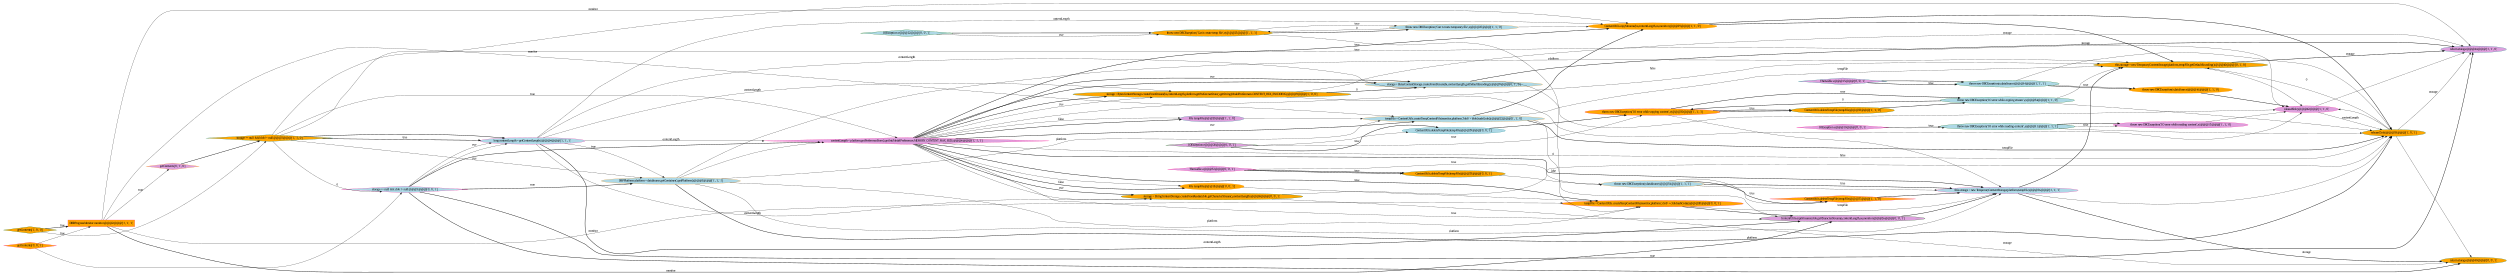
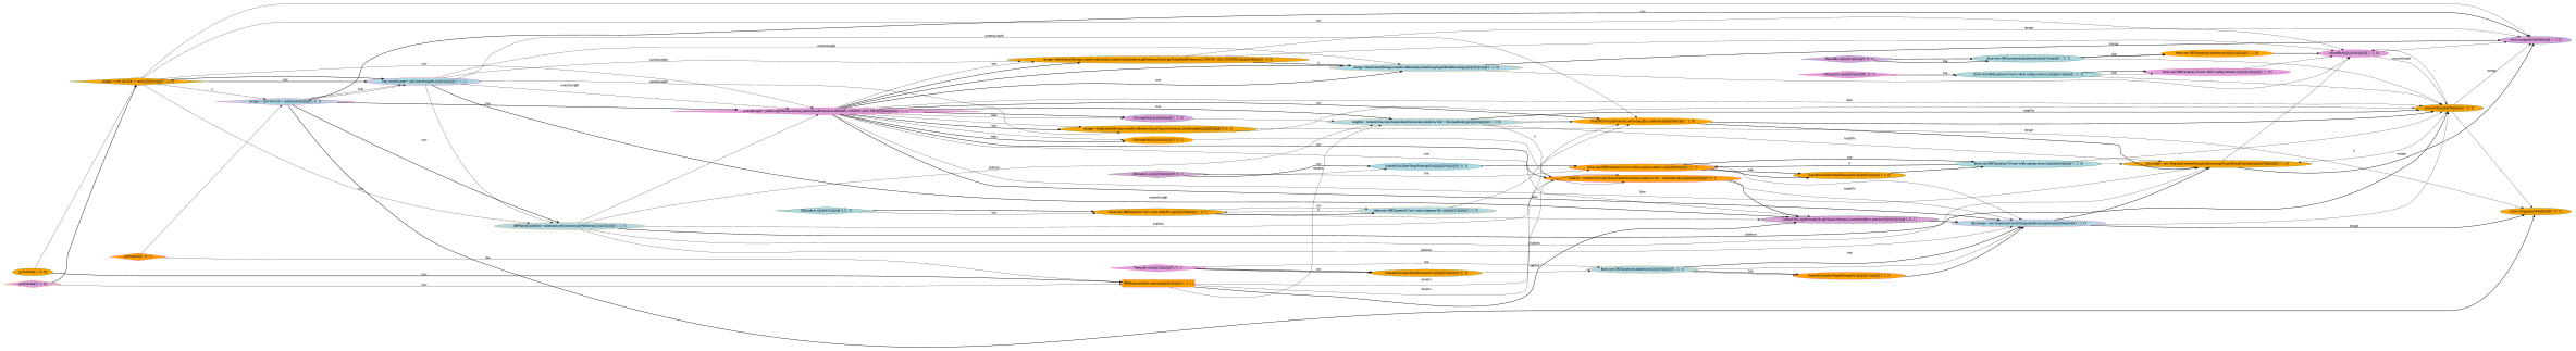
  digraph {
    fontname="PT Serif"
    rankdir=LR
    node [color=deeppink fillcolor=orange fontname="PT Serif" shape=ellipse style=filled]
    edge [fontname="PT Serif" style=solid]
    n1 [color=darkorange label="ContentUtils.copyStreams(bs,contentLength,os,monitor)@@@29@@@['1', '1', '0']"]
    n2 [color=teal label="this.storage = new TemporaryContentStorage(platform,tempFile,getDefaultEncoding())@@@40@@@['0', '1', '0']"]
    n3 [color=teal label="releaseClob()@@@38@@@['1', '0', '1']"]
    n4 [fillcolor=plum label="releaseBlob()@@@42@@@['1', '1', '0']"]
    n5 [color=teal fillcolor=plum label="return storage@@@44@@@['1', '1', '0']"]
    n6 [color=teal label="return storage@@@40@@@['0', '0', '1']"]
    n7 [color=teal fillcolor=lightblue label="ContentUtils.deleteTempFile(tempFile)@@@29@@@['0', '0', '1']"]
    n8 [label="throw new DBCException(\"IO error while copying content\",e)@@@30@@@['1', '1', '1']"]
    n9 [color=darkgreen label="ContentUtils.deleteTempFile(tempFile)@@@33@@@['1', '1', '0']"]
    n10 [fillcolor=lightblue label="this.storage = new TemporaryContentStorage(platform,tempFile)@@@36@@@['1', '1', '1']"]
    n11 [color=darkgreen fillcolor=lightblue label="throw new DBCException(\"IO error while copying stream\",e)@@@34@@@['1', '1', '0']"]
-   n12 [color=darkgreen label="getContents['1', '0', '0']" shape=diamond]
+   n12 [color=darkgreen label="getContents['1', '0', '0']"]
    n13 [color=teal label="storage == null && blob != null@@@3@@@['1', '1', '0']" shape=diamond]
    n14 [label="DBRProgressMonitor monitor@@@2@@@['1', '1', '1']" shape=box]
    n15 [fillcolor=lightblue label="storage == null && clob != null@@@3@@@['0', '0', '1']" shape=diamond]
    n16 [fillcolor=plum label="contentLength < platform.getPreferenceStore().getInt(ModelPreferences.MEMORY_CONTENT_MAX_SIZE)@@@6@@@['1', '1', '1']" shape=diamond]
    n17 [color=darkorange fillcolor=lightblue label="DBPPlatform platform = dataSource.getContainer().getPlatform()@@@5@@@['1', '1', '1']"]
    n18 [fillcolor=lightblue label="long contentLength = getContentLength()@@@4@@@['1', '1', '1']"]
    n19 [label="tempFile = ContentUtils.createTempContentFile(monitor,platform,\"clob\" + clob.hashCode())@@@20@@@['0', '0', '1']"]
    n20 [color=darkgreen fillcolor=plum label="ContentUtils.copyStreams(clob.getCharacterStream(),contentLength,os,monitor)@@@26@@@['0', '0', '1']"]
    n21 [color=darkorange fillcolor=lightblue label="tempFile = ContentUtils.createTempContentFile(monitor,platform,\"blob\" + blob.hashCode())@@@22@@@['1', '1', '0']"]
    n22 [color=darkgreen fillcolor=lightblue label="IOException e@@@22@@@['0', '0', '1']" shape=diamond]
    n23 [color=teal label="throw new DBCException(\"Can't create temp file\",e)@@@23@@@['1', '1', '1']"]
    n24 [color=darkorange fillcolor=lightblue label="throw new DBCException(\"Can't create temporary file\",e)@@@25@@@['1', '1', '0']"]
    n25 [fillcolor=plum label="throw new DBCException(\"IO error while reading content\",e)@@@13@@@['1', '1', '0']"]
    n26 [label="getContents['0', '0', '1']" shape=diamond]
    n27 [color=darkorange label="File tempFile@@@18@@@['0', '0', '1']"]
    n28 [color=darkorange fillcolor=lightblue label="throw new DBCException(e,dataSource)@@@34@@@['1', '1', '1']"]
-   n29 [label="ContentUtils.deleteTempFile(tempFile)@@@37@@@['1', '1', '0']" shape=diamond]
+   n29 [label="ContentUtils.deleteTempFile(tempFile)@@@37@@@['1', '1', '0']"]
    n30 [color=teal fillcolor=plum label="File tempFile@@@20@@@['1', '1', '0']"]
    n31 [color=darkgreen label="storage = StringContentStorage.createFromReader(clob.getCharacterStream(),contentLength)@@@8@@@['0', '0', '1']"]
    n32 [color=darkorange fillcolor=lightblue label="storage = BytesContentStorage.createFromStream(bs,contentLength,getDefaultEncoding())@@@9@@@['0', '1', '0']"]
    n33 [color=teal label="storage = BytesContentStorage.createFromStream(bs,contentLength,platform.getPreferenceStore().getString(ModelPreferences.CONTENT_HEX_ENCODING))@@@9@@@['1', '0', '0']"]
    n34 [color=darkorange fillcolor=plum label="getContents['0', '1', '0']" shape=diamond]
    n35 [color=teal fillcolor=plum label="Throwable e@@@13@@@['0', '0', '1']" shape=diamond]
    n36 [color=darkgreen fillcolor=lightblue label="throw new DBCException(e,dataSource)@@@14@@@['1', '1', '1']"]
    n37 [color=darkorange label="throw new DBCException(e,dataSource)@@@16@@@['1', '1', '0']"]
    n38 [fillcolor=plum label="IOException e@@@10@@@['0', '0', '1']" shape=diamond]
    n39 [color=darkgreen fillcolor=lightblue label="throw new DBCException(\"IO error while reading content\",e)@@@11@@@['1', '1', '1']"]
    n40 [fillcolor=plum label="Throwable e@@@32@@@['0', '0', '1']" shape=diamond]
    n41 [color=teal label="ContentUtils.deleteTempFile(tempFile)@@@33@@@['0', '0', '1']"]
    n42 [color=darkgreen fillcolor=plum label="IOException e@@@28@@@['0', '0', '1']" shape=diamond]
    n1 -> n2 [style=bold]
    n1 -> n3 [style=bold]
    n2 -> n4
    n2 -> n5 [label=storage style=bold]
    n3 -> n2 [label=0]
    n3 -> n4
    n3 -> n5 [label=storage]
    n3 -> n6
    n4 -> n3 [label=contentLength]
    n4 -> n5
    n7 -> n8 [style=bold]
    n8 -> n9 [style=bold]
    n8 -> n9 [label=true style=bold]
    n8 -> n10
    n8 -> n11 [label=true style=bold]
    n9 -> n11 [style=bold]
    n10 -> n2 [style=bold]
    n10 -> n3
    n10 -> n6 [label=storage style=bold]
    n11 -> n2
    n11 -> n3
    n11 -> n8 [label=0 style=bold]
    n12 -> n13
    n12 -> n14 [label=true style=bold]
    n13 -> n4 [label=true]
    n13 -> n5
    n13 -> n15 [label=0]
    n13 -> n16 [label=true]
    n13 -> n17 [label=true]
    n13 -> n18 [label=true style=bold]
    n13 -> n18 [style=bold]
    n14 -> n1 [label=monitor]
    n14 -> n19 [label=monitor]
    n14 -> n20 [label=monitor style=bold]
    n14 -> n21 [label=monitor]
    n15 -> n5 [label=true style=bold]
    n15 -> n6 [style=bold]
    n15 -> n16 [label=true style=bold]
    n15 -> n17 [label=true style=bold]
    n15 -> n18 [label=true]
    n15 -> n18
    n16 -> n1 [label=true style=bold]
    n16 -> n2 [label=false]
    n16 -> n3 [label=false]
    n16 -> n10 [label=false style=bold]
    n16 -> n19 [label=true style=bold]
    n16 -> n20 [label=true]
    n16 -> n21 [label=true style=bold]
    n16 -> n27
    n16 -> n27 [label=false style=bold]
    n16 -> n30 [label=false]
    n16 -> n30 [style=bold]
    n16 -> n31
    n16 -> n31 [label=true style=bold]
    n16 -> n32 [style=bold]
    n16 -> n32 [label=true style=bold]
    n16 -> n33 [label=true]
    n16 -> n33 [style=bold]
    n17 -> n2 [label=platform]
    n17 -> n3 [label=platform style=bold]
    n17 -> n10 [label=platform]
    n17 -> n16
    n17 -> n19 [label=platform]
    n17 -> n21 [label=platform]
    n18 -> n1 [label=contentLength]
    n18 -> n16 [label=contentLength]
    n18 -> n17
    n18 -> n20 [label=contentLength style=bold]
    n18 -> n31 [label=contentLength]
    n18 -> n32 [label=contentLength]
    n18 -> n33 [label=contentLength]
    n19 -> n10 [label=tempFile]
    n19 -> n20 [style=bold]
    n20 -> n10 [style=bold]
    n21 -> n1 [style=bold]
    n21 -> n2 [label=tempFile]
    n21 -> n3 [label=tempFile style=bold]
    n21 -> n19 [label=0]
    n22 -> n23 [style=bold]
    n22 -> n23 [label=true]
    n23 -> n20
    n23 -> n24 [style=bold]
    n23 -> n24 [label=true]
    n24 -> n1
    n24 -> n23 [label=0]
    n25 -> n4
    n26 -> n14 [label=true]
    n26 -> n15
    n27 -> n19
    n28 -> n10 [label=true style=bold]
    n28 -> n10
    n28 -> n29 [label=true style=bold]
    n28 -> n29
    n29 -> n10 [style=bold]
    n30 -> n21
    n31 -> n3
    n31 -> n6 [label=storage]
    n32 -> n4
    n32 -> n5 [label=storage style=bold]
    n33 -> n4
    n33 -> n5 [label=storage]
    n33 -> n32 [label=0 style=bold]
    n34 -> n13 [style=bold]
-   n14 -> n34 [label=true]
+   n34 -> n14 [label=true]
    n35 -> n36 [style=bold]
    n35 -> n36 [label=true style=bold]
    n36 -> n3
    n36 -> n37 [style=bold]
    n36 -> n37 [label=true]
    n37 -> n4 [style=bold]
    n38 -> n39 [label=true]
    n38 -> n39
    n39 -> n3
    n39 -> n25 [label=true]
    n39 -> n25 [style=bold]
    n40 -> n28 [label=true]
    n40 -> n41 [label=true style=bold]
    n40 -> n41 [style=bold]
    n41 -> n28
    n42 -> n7 [label=true style=bold]
    n42 -> n7
    n42 -> n8 [label=true]
  }
